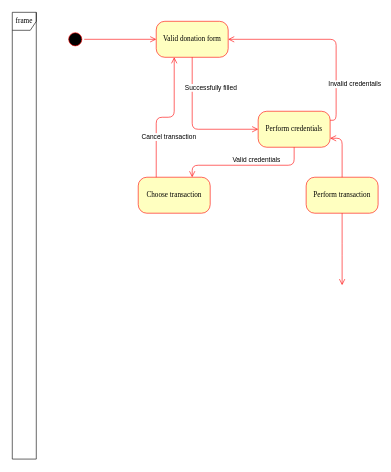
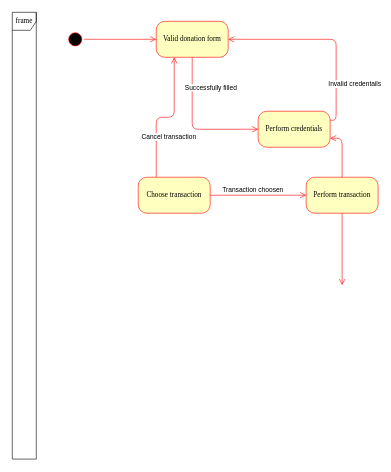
  <mxCell id="0" />
  <mxCell id="1" parent="0" />
  <mxCell id="2" value="" style="ellipse;html=1;shape=startState;fillColor=#000000;strokeColor=#ff0000;rounded=1;shadow=0;comic=0;labelBackgroundColor=none;fontFamily=Verdana;fontSize=12;fontColor=#000000;align=center;direction=south;" parent="1" vertex="1"><mxGeometry x="110" y="50" width="30" height="30" as="geometry" /></mxCell>
  <mxCell id="3" value="Choose transaction" style="rounded=1;whiteSpace=wrap;html=1;arcSize=24;fillColor=#ffffc0;strokeColor=#ff0000;shadow=0;comic=0;labelBackgroundColor=none;fontFamily=Verdana;fontSize=12;fontColor=#000000;align=center;" parent="1" vertex="1"><mxGeometry x="230" y="295" width="120" height="60" as="geometry" /></mxCell>
  <mxCell id="4" value="Valid donation form" style="rounded=1;whiteSpace=wrap;html=1;arcSize=24;fillColor=#ffffc0;strokeColor=#ff0000;shadow=0;comic=0;labelBackgroundColor=none;fontFamily=Verdana;fontSize=12;fontColor=#000000;align=center;" parent="1" vertex="1"><mxGeometry x="260" y="35" width="120" height="60" as="geometry" /></mxCell>
  <mxCell id="5" style="edgeStyle=orthogonalEdgeStyle;html=1;exitX=1;exitY=0.25;labelBackgroundColor=none;endArrow=open;endSize=8;strokeColor=#ff0000;fontFamily=Verdana;fontSize=12;align=left;entryX=1;entryY=0.5;entryDx=0;entryDy=0;" parent="1" source="7" target="4" edge="1"><mxGeometry relative="1" as="geometry"><mxPoint x="440" y="48.778" as="targetPoint" /></mxGeometry></mxCell>
  <mxCell id="6" value="Invalid credentails&lt;br&gt;" style="edgeLabel;html=1;align=center;verticalAlign=middle;resizable=0;points=[];" vertex="1" connectable="0" parent="5"><mxGeometry x="-0.529" y="4" relative="1" as="geometry"><mxPoint x="34" y="6" as="offset" /></mxGeometry></mxCell>
  <mxCell id="7" value="Perform credentials" style="rounded=1;whiteSpace=wrap;html=1;arcSize=24;fillColor=#ffffc0;strokeColor=#ff0000;shadow=0;comic=0;labelBackgroundColor=none;fontFamily=Verdana;fontSize=12;fontColor=#000000;align=center;" parent="1" vertex="1"><mxGeometry x="430" y="185" width="120" height="60" as="geometry" /></mxCell>
  <mxCell id="8" value="Perform transaction" style="rounded=1;whiteSpace=wrap;html=1;arcSize=24;fillColor=#ffffc0;strokeColor=#ff0000;shadow=0;comic=0;labelBackgroundColor=none;fontFamily=Verdana;fontSize=12;fontColor=#000000;align=center;" parent="1" vertex="1"><mxGeometry x="510" y="295" width="120" height="60" as="geometry" /></mxCell>
  <mxCell id="9" value="frame" style="shape=umlFrame;whiteSpace=wrap;html=1;rounded=1;shadow=0;comic=0;labelBackgroundColor=none;strokeWidth=1;fontFamily=Verdana;fontSize=12;align=center;" parent="1" vertex="1"><mxGeometry x="20" y="20" width="40" height="745" as="geometry" /></mxCell>
  <mxCell id="10" style="edgeStyle=orthogonalEdgeStyle;html=1;labelBackgroundColor=none;endArrow=open;endSize=8;strokeColor=#ff0000;fontFamily=Verdana;fontSize=12;align=left;entryX=0;entryY=0.5;entryDx=0;entryDy=0;" parent="1" source="2" target="4" edge="1"><mxGeometry relative="1" as="geometry" /></mxCell>
  <mxCell id="11" style="edgeStyle=orthogonalEdgeStyle;html=1;labelBackgroundColor=none;endArrow=open;endSize=8;strokeColor=#ff0000;fontFamily=Verdana;fontSize=12;align=left;entryX=0;entryY=0.5;" parent="1" source="4" target="7" edge="1"><mxGeometry relative="1" as="geometry"><Array as="points"><mxPoint x="320" y="215" /></Array></mxGeometry></mxCell>
  <mxCell id="12" value="Successfully filled" style="edgeLabel;html=1;align=center;verticalAlign=middle;resizable=0;points=[];" vertex="1" connectable="0" parent="11"><mxGeometry x="-0.568" y="2" relative="1" as="geometry"><mxPoint x="28" as="offset" /></mxGeometry></mxCell>
- <mxCell id="13" style="edgeStyle=orthogonalEdgeStyle;html=1;entryX=0.75;entryY=0;labelBackgroundColor=none;endArrow=open;endSize=8;strokeColor=#ff0000;fontFamily=Verdana;fontSize=12;align=left;exitX=0.5;exitY=1;" parent="1" source="7" target="3" edge="1"><mxGeometry relative="1" as="geometry"><mxPoint x="510" y="285" as="sourcePoint" /><Array as="points"><mxPoint x="490" y="275" /><mxPoint x="320" y="275" /></Array></mxGeometry></mxCell>
- <mxCell id="14" value="Valid credentials" style="edgeLabel;html=1;align=center;verticalAlign=middle;resizable=0;points=[];" vertex="1" connectable="0" parent="13"><mxGeometry x="-0.147" y="-1" relative="1" as="geometry"><mxPoint y="-9" as="offset" /></mxGeometry></mxCell>
  <mxCell id="15" style="edgeStyle=orthogonalEdgeStyle;html=1;exitX=0.25;exitY=0;entryX=0.25;entryY=1;labelBackgroundColor=none;endArrow=open;endSize=8;strokeColor=#ff0000;fontFamily=Verdana;fontSize=12;align=left;" parent="1" source="3" target="4" edge="1"><mxGeometry relative="1" as="geometry" /></mxCell>
  <mxCell id="16" value="Cancel transaction" style="edgeLabel;html=1;align=center;verticalAlign=middle;resizable=0;points=[];" vertex="1" connectable="0" parent="15"><mxGeometry x="-0.413" relative="1" as="geometry"><mxPoint x="20" as="offset" /></mxGeometry></mxCell>
+ <mxCell id="17" style="edgeStyle=orthogonalEdgeStyle;html=1;exitX=1;exitY=0.5;entryX=0;entryY=0.5;labelBackgroundColor=none;endArrow=open;endSize=8;strokeColor=#ff0000;fontFamily=Verdana;fontSize=12;align=left;" parent="1" source="3" target="8" edge="1"><mxGeometry relative="1" as="geometry" /></mxCell>
+ <mxCell id="18" value="Transaction choosen" style="edgeLabel;html=1;align=center;verticalAlign=middle;resizable=0;points=[];" vertex="1" connectable="0" parent="17"><mxGeometry x="-0.335" y="3" relative="1" as="geometry"><mxPoint x="17" y="-7" as="offset" /></mxGeometry></mxCell>
  <mxCell id="19" style="edgeStyle=orthogonalEdgeStyle;html=1;exitX=0.5;exitY=0;entryX=1;entryY=0.75;labelBackgroundColor=none;endArrow=open;endSize=8;strokeColor=#ff0000;fontFamily=Verdana;fontSize=12;align=left;" parent="1" source="8" target="7" edge="1"><mxGeometry relative="1" as="geometry" /></mxCell>
  <mxCell id="20" style="edgeStyle=orthogonalEdgeStyle;html=1;exitX=0.5;exitY=1;labelBackgroundColor=none;endArrow=open;endSize=8;strokeColor=#ff0000;fontFamily=Verdana;fontSize=12;align=left;exitDx=0;exitDy=0;" parent="1" source="8" edge="1"><mxGeometry relative="1" as="geometry"><mxPoint x="570" y="475" as="targetPoint" /></mxGeometry></mxCell>
